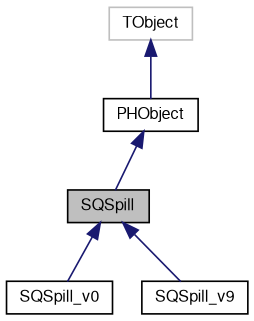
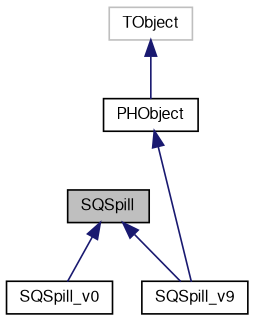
  digraph {
    node [color=black fontname=FreeSans fontsize=10 shape=record]
    edge [color=midnightblue dir=back fontname=FreeSans fontsize=10 labelfontname=FreeSans labelfontsize=10 style=solid]
    n1 [fillcolor=grey75 fontcolor=black height=0.2 label=SQSpill style=filled width=0.4]
    n2 [height=0.2 label=SQSpill_v0 width=0.4]
    n3 [height=0.2 label=SQSpill_v9 width=0.4]
    n4 [height=0.2 label=PHObject width=0.4]
    n5 [color=grey75 height=0.2 label=TObject width=0.4]
    n1 -> n2
    n1 -> n3
-   n4 -> n1
+   n4 -> n3
    n5 -> n4
  }
